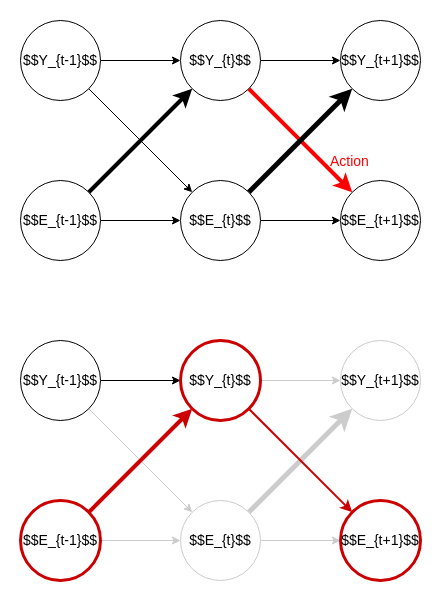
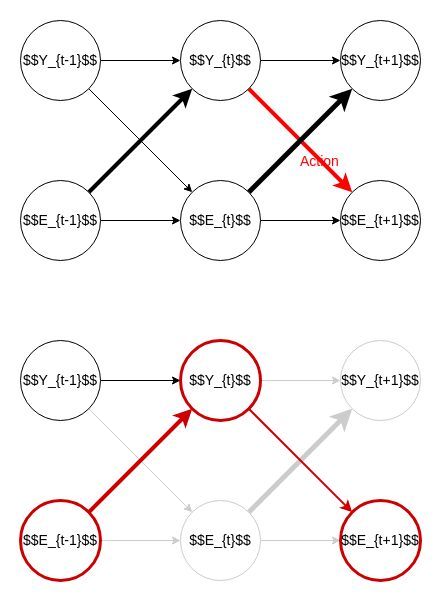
  <mxCell id="0" />
  <mxCell id="1" parent="0" />
  <mxCell id="2" style="edgeStyle=none;rounded=0;orthogonalLoop=1;jettySize=auto;html=1;exitX=1;exitY=0.5;exitDx=0;exitDy=0;entryX=0;entryY=0.5;entryDx=0;entryDy=0;fontSize=14;fontFamily=Helvetica;" parent="1" source="4" target="7" edge="1"><mxGeometry relative="1" as="geometry" /></mxCell>
  <mxCell id="3" style="edgeStyle=none;rounded=0;orthogonalLoop=1;jettySize=auto;html=1;exitX=1;exitY=1;exitDx=0;exitDy=0;entryX=0;entryY=0;entryDx=0;entryDy=0;fontSize=14;fontFamily=Helvetica;" parent="1" source="4" target="13" edge="1"><mxGeometry relative="1" as="geometry" /></mxCell>
  <mxCell id="4" value="$$Y_{t-1}$$" style="ellipse;whiteSpace=wrap;html=1;aspect=fixed;fontSize=14;fontFamily=Helvetica;" parent="1" vertex="1"><mxGeometry x="20" y="20" width="80" height="80" as="geometry" /></mxCell>
  <mxCell id="5" style="edgeStyle=none;rounded=0;orthogonalLoop=1;jettySize=auto;html=1;exitX=1;exitY=0.5;exitDx=0;exitDy=0;entryX=0;entryY=0.5;entryDx=0;entryDy=0;fontSize=14;fontFamily=Helvetica;" parent="1" source="7" target="15" edge="1"><mxGeometry relative="1" as="geometry" /></mxCell>
  <mxCell id="6" style="edgeStyle=none;rounded=0;orthogonalLoop=1;jettySize=auto;html=1;exitX=1;exitY=1;exitDx=0;exitDy=0;entryX=0;entryY=0;entryDx=0;entryDy=0;fontSize=14;fillColor=#e51400;strokeColor=#FF0000;strokeWidth=4;fontFamily=Helvetica;" parent="1" source="7" target="14" edge="1"><mxGeometry relative="1" as="geometry" /></mxCell>
  <mxCell id="7" value="$$Y_{t}$$" style="ellipse;whiteSpace=wrap;html=1;aspect=fixed;fontSize=14;fontFamily=Helvetica;" parent="1" vertex="1"><mxGeometry x="180" y="20" width="80" height="80" as="geometry" /></mxCell>
  <mxCell id="8" style="rounded=0;orthogonalLoop=1;jettySize=auto;html=1;exitX=1;exitY=0;exitDx=0;exitDy=0;entryX=0;entryY=1;entryDx=0;entryDy=0;fontSize=14;strokeWidth=4;fontFamily=Helvetica;" parent="1" source="10" target="7" edge="1"><mxGeometry relative="1" as="geometry" /></mxCell>
  <mxCell id="9" style="edgeStyle=none;rounded=0;orthogonalLoop=1;jettySize=auto;html=1;exitX=1;exitY=0.5;exitDx=0;exitDy=0;entryX=0;entryY=0.5;entryDx=0;entryDy=0;fontSize=14;fontFamily=Helvetica;" parent="1" source="10" target="13" edge="1"><mxGeometry relative="1" as="geometry" /></mxCell>
  <mxCell id="10" value="$$E_{t-1}$$" style="ellipse;whiteSpace=wrap;html=1;aspect=fixed;fontSize=14;fontFamily=Helvetica;" parent="1" vertex="1"><mxGeometry x="20" y="180" width="80" height="80" as="geometry" /></mxCell>
  <mxCell id="11" style="edgeStyle=none;rounded=0;orthogonalLoop=1;jettySize=auto;html=1;exitX=1;exitY=0.5;exitDx=0;exitDy=0;entryX=0;entryY=0.5;entryDx=0;entryDy=0;fontSize=14;fontFamily=Helvetica;" parent="1" source="13" target="14" edge="1"><mxGeometry relative="1" as="geometry" /></mxCell>
  <mxCell id="12" style="edgeStyle=none;rounded=0;orthogonalLoop=1;jettySize=auto;html=1;exitX=1;exitY=0;exitDx=0;exitDy=0;entryX=0;entryY=1;entryDx=0;entryDy=0;fontSize=14;strokeWidth=5;fontFamily=Helvetica;" parent="1" source="13" target="15" edge="1"><mxGeometry relative="1" as="geometry" /></mxCell>
  <mxCell id="13" value="$$E_{t}$$" style="ellipse;whiteSpace=wrap;html=1;aspect=fixed;fontSize=14;fontFamily=Helvetica;" parent="1" vertex="1"><mxGeometry x="180" y="180" width="80" height="80" as="geometry" /></mxCell>
  <mxCell id="14" value="$$E_{t+1}$$" style="ellipse;whiteSpace=wrap;html=1;aspect=fixed;fontSize=14;fontFamily=Helvetica;" parent="1" vertex="1"><mxGeometry x="340" y="180" width="80" height="80" as="geometry" /></mxCell>
  <mxCell id="15" value="$$Y_{t+1}$$" style="ellipse;whiteSpace=wrap;html=1;aspect=fixed;fontSize=14;fontFamily=Helvetica;" parent="1" vertex="1"><mxGeometry x="340" y="20" width="80" height="80" as="geometry" /></mxCell>
- <mxCell id="16" value="Action" style="text;html=1;resizable=0;points=[];autosize=1;align=left;verticalAlign=top;spacingTop=-4;fontSize=14;strokeColor=none;labelBackgroundColor=none;fontColor=#FF0000;fontFamily=Helvetica;" parent="1" vertex="1"><mxGeometry x="328" y="150" width="50" height="20" as="geometry" /></mxCell>
+ <mxCell id="16" value="Action" style="text;html=1;resizable=0;points=[];autosize=1;align=left;verticalAlign=top;spacingTop=-4;fontSize=14;strokeColor=none;labelBackgroundColor=none;fontColor=#FF0000;fontFamily=Helvetica;" parent="1" vertex="1"><mxGeometry x="298" y="150" width="50" height="20" as="geometry" /></mxCell>
  <mxCell id="17" style="edgeStyle=none;rounded=0;orthogonalLoop=1;jettySize=auto;html=1;exitX=1;exitY=0.5;exitDx=0;exitDy=0;entryX=0;entryY=0.5;entryDx=0;entryDy=0;fontSize=14;fontFamily=Helvetica;" parent="1" source="19" target="27" edge="1"><mxGeometry relative="1" as="geometry" /></mxCell>
  <mxCell id="18" style="edgeStyle=none;rounded=0;orthogonalLoop=1;jettySize=auto;html=1;exitX=1;exitY=1;exitDx=0;exitDy=0;entryX=0;entryY=0;entryDx=0;entryDy=0;fontSize=14;fontFamily=Helvetica;strokeColor=#CCCCCC;" parent="1" source="19" target="24" edge="1"><mxGeometry relative="1" as="geometry" /></mxCell>
  <mxCell id="19" value="$$Y_{t-1}$$" style="ellipse;whiteSpace=wrap;html=1;aspect=fixed;fontSize=14;fontFamily=Helvetica;strokeColor=#000000;" parent="1" vertex="1"><mxGeometry x="20" y="340" width="80" height="80" as="geometry" /></mxCell>
  <mxCell id="20" style="edgeStyle=none;rounded=0;orthogonalLoop=1;jettySize=auto;html=1;exitX=1;exitY=0.5;exitDx=0;exitDy=0;entryX=0;entryY=0.5;entryDx=0;entryDy=0;fontSize=14;fontFamily=Helvetica;strokeColor=#CCCCCC;" parent="1" source="27" target="25" edge="1"><mxGeometry relative="1" as="geometry" /></mxCell>
  <mxCell id="21" style="edgeStyle=none;rounded=0;orthogonalLoop=1;jettySize=auto;html=1;exitX=1;exitY=0.5;exitDx=0;exitDy=0;entryX=0;entryY=0.5;entryDx=0;entryDy=0;fontSize=14;fontFamily=Helvetica;strokeColor=#CCCCCC;" parent="1" source="29" target="24" edge="1"><mxGeometry relative="1" as="geometry" /></mxCell>
  <mxCell id="22" style="edgeStyle=none;rounded=0;orthogonalLoop=1;jettySize=auto;html=1;exitX=1;exitY=0.5;exitDx=0;exitDy=0;entryX=0;entryY=0.5;entryDx=0;entryDy=0;fontSize=14;fontFamily=Helvetica;strokeColor=#CCCCCC;" parent="1" source="24" target="30" edge="1"><mxGeometry relative="1" as="geometry" /></mxCell>
  <mxCell id="23" style="edgeStyle=none;rounded=0;orthogonalLoop=1;jettySize=auto;html=1;exitX=1;exitY=0;exitDx=0;exitDy=0;entryX=0;entryY=1;entryDx=0;entryDy=0;fontSize=14;strokeWidth=5;fontFamily=Helvetica;strokeColor=#CCCCCC;" parent="1" source="24" target="25" edge="1"><mxGeometry relative="1" as="geometry" /></mxCell>
  <mxCell id="24" value="$$E_{t}$$" style="ellipse;whiteSpace=wrap;html=1;aspect=fixed;fontSize=14;fontFamily=Helvetica;strokeColor=#CCCCCC;" parent="1" vertex="1"><mxGeometry x="180" y="500" width="80" height="80" as="geometry" /></mxCell>
  <mxCell id="25" value="$$Y_{t+1}$$" style="ellipse;whiteSpace=wrap;html=1;aspect=fixed;fontSize=14;fontFamily=Helvetica;strokeColor=#CCCCCC;" parent="1" vertex="1"><mxGeometry x="340" y="340" width="80" height="80" as="geometry" /></mxCell>
  <mxCell id="26" style="edgeStyle=none;rounded=0;orthogonalLoop=1;jettySize=auto;html=1;exitX=1;exitY=1;exitDx=0;exitDy=0;entryX=0;entryY=0;entryDx=0;entryDy=0;fontSize=14;fillColor=#e51400;strokeColor=#CC0000;strokeWidth=2;fontFamily=Helvetica;" parent="1" source="27" target="30" edge="1"><mxGeometry relative="1" as="geometry" /></mxCell>
  <mxCell id="27" value="$$Y_{t}$$" style="ellipse;whiteSpace=wrap;html=1;aspect=fixed;fontSize=14;fontFamily=Helvetica;strokeColor=#CC0000;strokeWidth=3;" parent="1" vertex="1"><mxGeometry x="180" y="340" width="80" height="80" as="geometry" /></mxCell>
  <mxCell id="28" style="rounded=0;orthogonalLoop=1;jettySize=auto;html=1;exitX=1;exitY=0;exitDx=0;exitDy=0;entryX=0;entryY=1;entryDx=0;entryDy=0;fontSize=14;strokeWidth=4;fontFamily=Helvetica;strokeColor=#CC0000;" parent="1" source="29" target="27" edge="1"><mxGeometry relative="1" as="geometry" /></mxCell>
  <mxCell id="29" value="$$E_{t-1}$$" style="ellipse;whiteSpace=wrap;html=1;aspect=fixed;fontSize=14;fontFamily=Helvetica;strokeColor=#CC0000;strokeWidth=3;" parent="1" vertex="1"><mxGeometry x="20" y="500" width="80" height="80" as="geometry" /></mxCell>
  <mxCell id="30" value="$$E_{t+1}$$" style="ellipse;whiteSpace=wrap;html=1;aspect=fixed;fontSize=14;fontFamily=Helvetica;strokeColor=#CC0000;strokeWidth=3;" parent="1" vertex="1"><mxGeometry x="340" y="500" width="80" height="80" as="geometry" /></mxCell>
